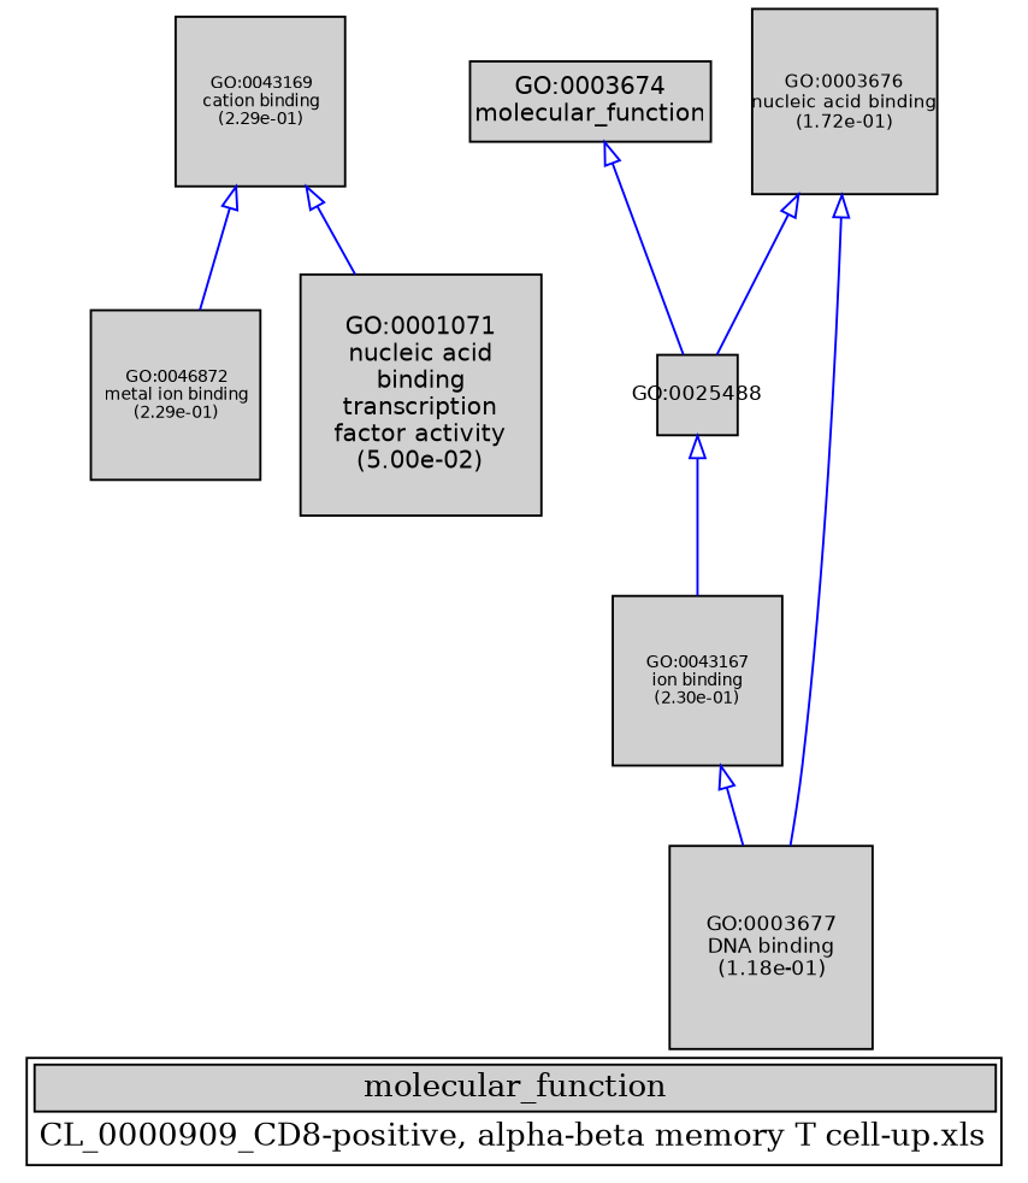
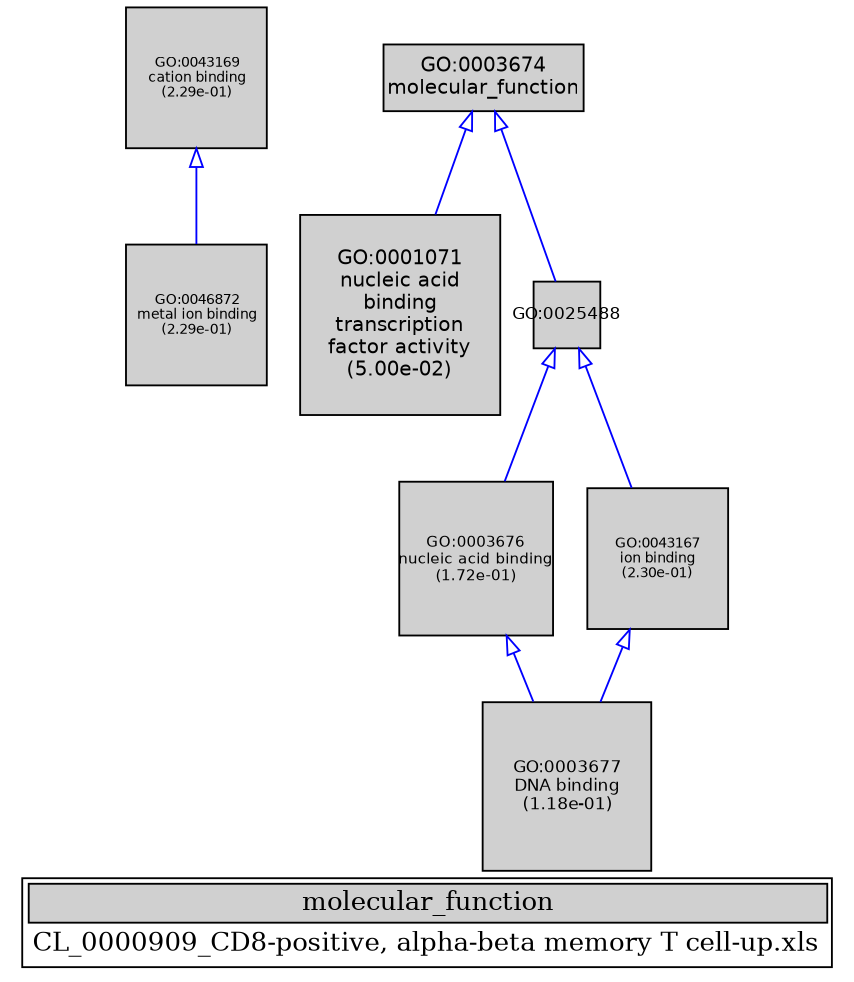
  digraph {
    bgcolor="#FFFFFF"
    label=<<TABLE COLOR="black" BGCOLOR="white"><TR><TD COLSPAN="2" BGCOLOR="#D0D0D0"><FONT COLOR="black">molecular_function</FONT></TD></TR><TR><TD BORDER="0">CL_0000909_CD8-positive, alpha-beta memory T cell-up.xls</TD></TR></TABLE>>
    node [color=black fillcolor="#D0D0D0" fixedsize=true fontcolor=black fontname=Helvetica shape=box style=filled]
    edge [arrowtail=empty color=blue dir=back weight=5.0]
    n1 [fontsize=7.61634133899 height=1.05782518597 label=<<TABLE BORDER="0"><TR><TD>GO:0046872<BR/>metal ion binding<BR/>(2.29e-01)</TD></TR></TABLE>> width=1.05782518597]
    n2 [fontsize=10.7951194145 height=1.4993221409 label=<<TABLE BORDER="0"><TR><TD>GO:0001071<BR/>nucleic acid<BR/>binding<BR/>transcription<BR/>factor activity<BR/>(5.00e-02)</TD></TR></TABLE>> width=1.4993221409]
    n3 [fontsize=9 height=0.497679925512 label="GO:0025488" width=0.497679925512]
    n4 [fontsize=10.8 label=<<TABLE BORDER="0"><TR><TD>GO:0003674<BR/>molecular_function</TD></TR></TABLE>> width=1.5]
    n5 [fontsize=8.28631169215 height=1.15087662391 label=<<TABLE BORDER="0"><TR><TD>GO:0003676<BR/>nucleic acid binding<BR/>(1.72e-01)</TD></TR></TABLE>> width=1.15087662391]
    n6 [fontsize=9.13530012241 height=1.26879168367 label=<<TABLE BORDER="0"><TR><TD>GO:0003677<BR/>DNA binding<BR/>(1.18e-01)</TD></TR></TABLE>> width=1.26879168367]
    n7 [fontsize=7.58747729912 height=1.05381629154 label=<<TABLE BORDER="0"><TR><TD>GO:0043169<BR/>cation binding<BR/>(2.29e-01)</TD></TR></TABLE>> width=1.05381629154]
    n8 [fontsize=7.57840723458 height=1.05255656036 label=<<TABLE BORDER="0"><TR><TD>GO:0043167<BR/>ion binding<BR/>(2.30e-01)</TD></TR></TABLE>> width=1.05255656036]
    subgraph sub_1 {
      n1
      n2
      n3
      n4
      n5
      n6
      n7
      n8
    }
    subgraph sub_2 {
      subgraph sub_3 {
        subgraph sub_4 {
        }
        subgraph sub_5 {
        }
      }
      subgraph sub_6 {
      }
      subgraph sub_7 {
        n1
        n2
        n3
        n4
        n5
        n6
        n7
        n8
      }
    }
-   n5 -> n3
+   n3 -> n5
    n3 -> n8
-   n7 -> n2
+   n4 -> n2
    n4 -> n3
    n5 -> n6
    n7 -> n1
    n8 -> n6
  }
